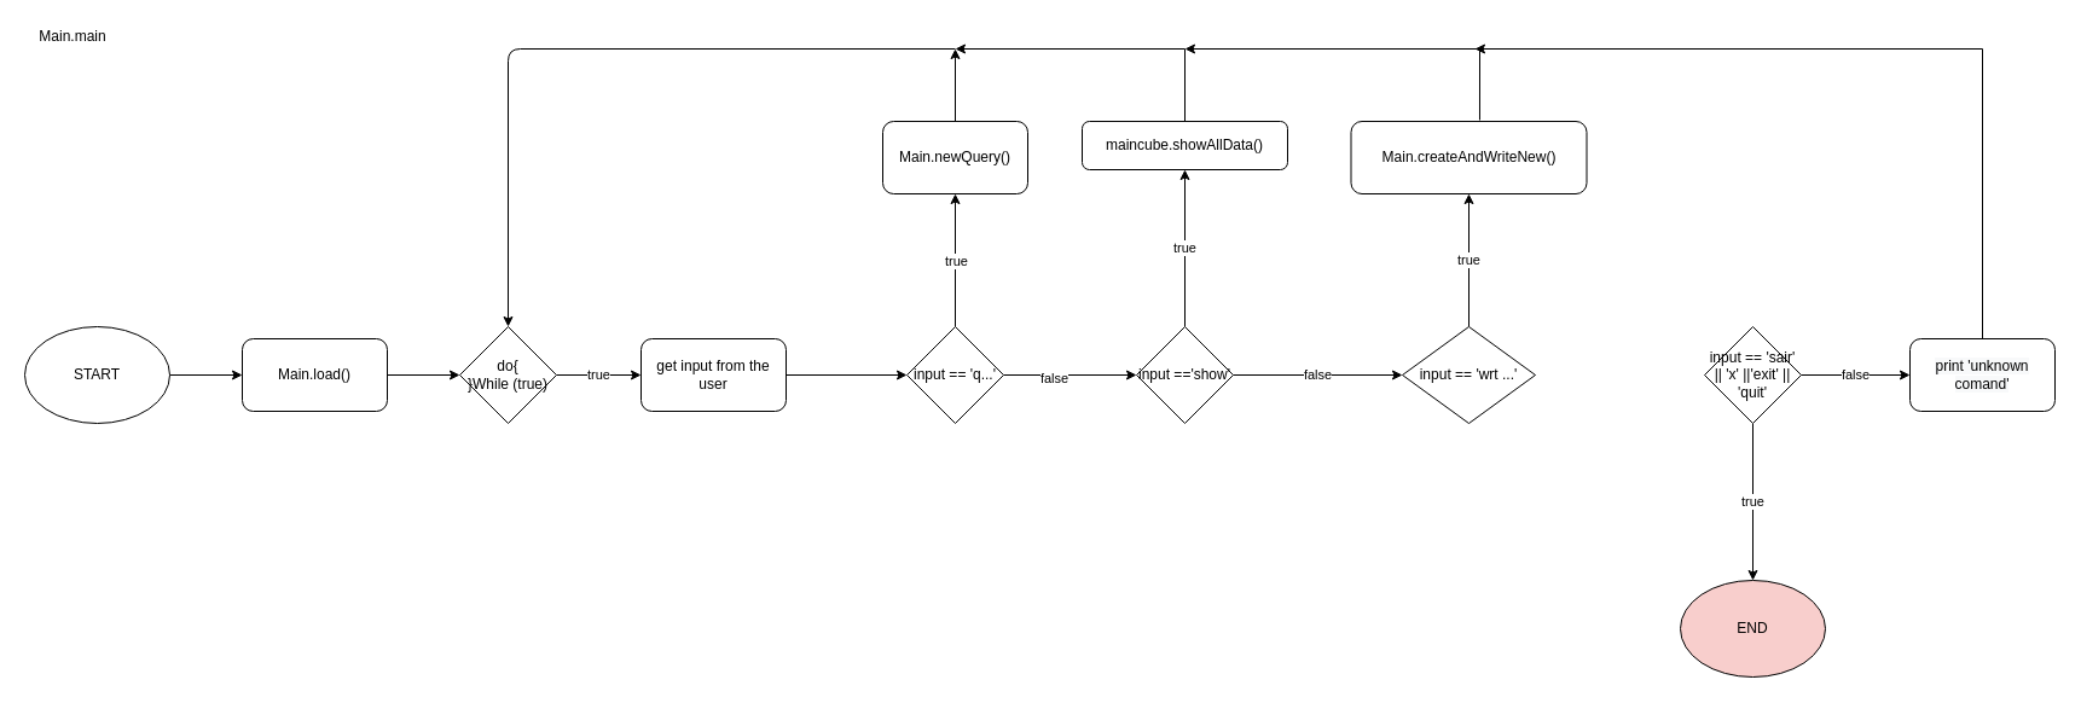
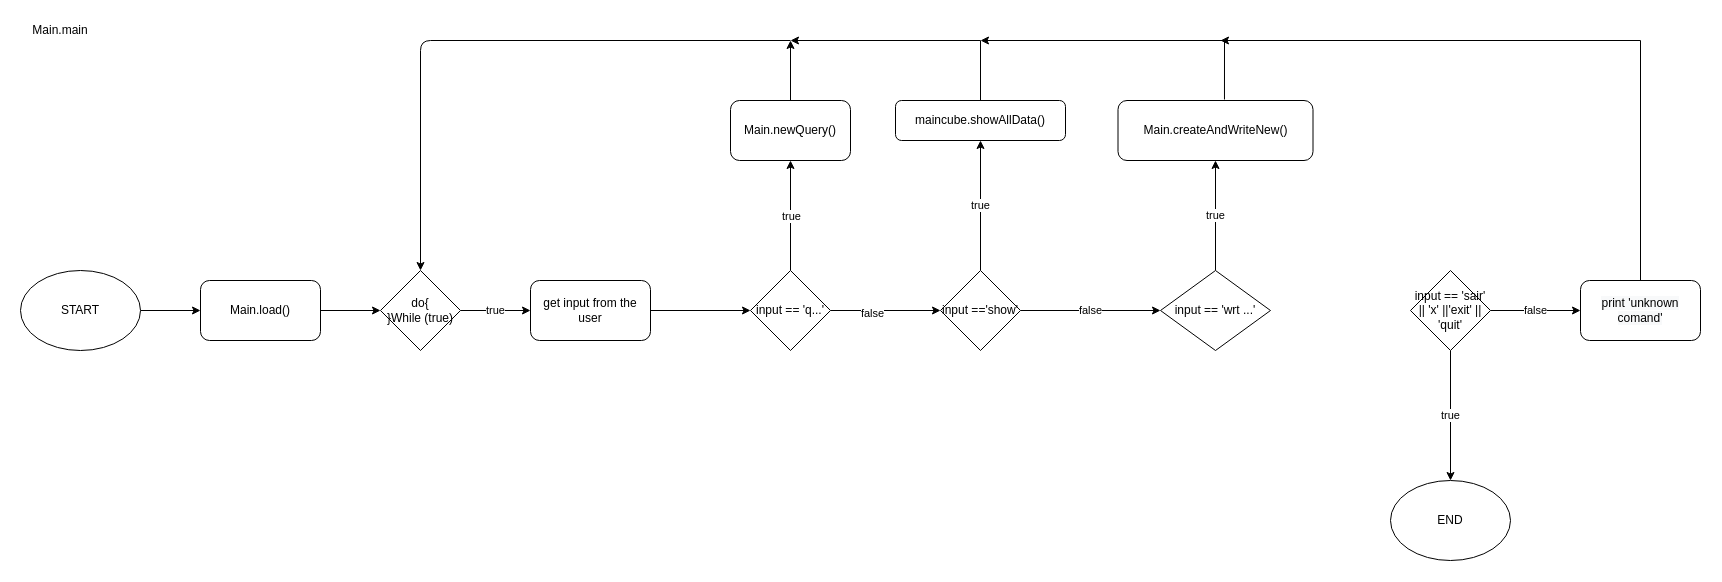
  <mxCell id="0" />
  <mxCell id="1" parent="0" />
  <mxCell id="2" value="Main.main" style="text;html=1;strokeColor=none;fillColor=none;align=center;verticalAlign=middle;whiteSpace=wrap;rounded=0;" parent="1" vertex="1"><mxGeometry x="40" y="20" width="40" height="20" as="geometry" /></mxCell>
  <mxCell id="3" style="edgeStyle=orthogonalEdgeStyle;rounded=0;orthogonalLoop=1;jettySize=auto;html=1;entryX=0;entryY=0.5;entryDx=0;entryDy=0;" parent="1" source="4" target="6" edge="1"><mxGeometry relative="1" as="geometry" /></mxCell>
  <mxCell id="4" value="START" style="ellipse;whiteSpace=wrap;html=1;" parent="1" vertex="1"><mxGeometry y="270" width="120" height="80" as="geometry" x="20" /></mxCell>
  <mxCell id="5" style="edgeStyle=orthogonalEdgeStyle;rounded=0;orthogonalLoop=1;jettySize=auto;html=1;" parent="1" source="6" target="8" edge="1"><mxGeometry relative="1" as="geometry" /></mxCell>
  <mxCell id="6" value="Main.load()" style="rounded=1;whiteSpace=wrap;html=1;" parent="1" vertex="1"><mxGeometry x="200" y="280" width="120" height="60" as="geometry" /></mxCell>
  <mxCell id="7" value="true" style="edgeStyle=orthogonalEdgeStyle;rounded=0;orthogonalLoop=1;jettySize=auto;html=1;entryX=0;entryY=0.5;entryDx=0;entryDy=0;" parent="1" source="8" target="14" edge="1"><mxGeometry relative="1" as="geometry"><Array as="points" /></mxGeometry></mxCell>
  <mxCell id="8" value="do{&lt;br&gt;}While (true)" style="rhombus;whiteSpace=wrap;html=1;" parent="1" vertex="1"><mxGeometry x="380" y="270" width="80" height="80" as="geometry" /></mxCell>
  <mxCell id="9" value="true" style="edgeStyle=orthogonalEdgeStyle;rounded=0;orthogonalLoop=1;jettySize=auto;html=1;" parent="1" source="12" edge="1"><mxGeometry relative="1" as="geometry"><mxPoint x="790" y="160" as="targetPoint" /></mxGeometry></mxCell>
  <mxCell id="10" style="edgeStyle=orthogonalEdgeStyle;rounded=0;orthogonalLoop=1;jettySize=auto;html=1;" parent="1" source="12" target="20" edge="1"><mxGeometry relative="1" as="geometry"><mxPoint x="980" y="310" as="targetPoint" /></mxGeometry></mxCell>
  <mxCell id="11" value="false" style="edgeLabel;html=1;align=center;verticalAlign=middle;resizable=0;points=[];" parent="10" vertex="1" connectable="0"><mxGeometry x="-0.253" y="-2" relative="1" as="geometry"><mxPoint as="offset" /></mxGeometry></mxCell>
  <mxCell id="12" value="input == 'q...'" style="rhombus;whiteSpace=wrap;html=1;" parent="1" vertex="1"><mxGeometry x="750" y="270" width="80" height="80" as="geometry" /></mxCell>
  <mxCell id="13" style="edgeStyle=orthogonalEdgeStyle;rounded=0;orthogonalLoop=1;jettySize=auto;html=1;entryX=0;entryY=0.5;entryDx=0;entryDy=0;" parent="1" source="14" target="12" edge="1"><mxGeometry relative="1" as="geometry" /></mxCell>
  <mxCell id="14" value="get input from the user" style="rounded=1;whiteSpace=wrap;html=1;" parent="1" vertex="1"><mxGeometry x="530" y="280" width="120" height="60" as="geometry" /></mxCell>
  <mxCell id="15" style="edgeStyle=orthogonalEdgeStyle;rounded=0;orthogonalLoop=1;jettySize=auto;html=1;" parent="1" source="16" edge="1"><mxGeometry relative="1" as="geometry"><mxPoint x="790" y="40" as="targetPoint" /></mxGeometry></mxCell>
  <mxCell id="16" value="Main.newQuery()" style="rounded=1;whiteSpace=wrap;html=1;" parent="1" vertex="1"><mxGeometry x="730" y="100" width="120" height="60" as="geometry" /></mxCell>
  <mxCell id="17" value="" style="endArrow=classic;html=1;entryX=0.5;entryY=0;entryDx=0;entryDy=0;" parent="1" target="8" edge="1"><mxGeometry width="50" height="50" relative="1" as="geometry"><mxPoint x="790" y="40" as="sourcePoint" /><mxPoint x="670" y="370" as="targetPoint" /><Array as="points"><mxPoint x="420" y="40" /></Array></mxGeometry></mxCell>
  <mxCell id="18" value="true" style="edgeStyle=orthogonalEdgeStyle;rounded=0;orthogonalLoop=1;jettySize=auto;html=1;" parent="1" source="20" target="22" edge="1"><mxGeometry relative="1" as="geometry"><mxPoint x="980" y="140" as="targetPoint" /></mxGeometry></mxCell>
  <mxCell id="19" value="false" style="edgeStyle=orthogonalEdgeStyle;rounded=0;orthogonalLoop=1;jettySize=auto;html=1;" parent="1" source="20" target="24" edge="1"><mxGeometry relative="1" as="geometry"><mxPoint x="1200" y="310" as="targetPoint" /></mxGeometry></mxCell>
  <mxCell id="20" value="input =='show'" style="rhombus;whiteSpace=wrap;html=1;" parent="1" vertex="1"><mxGeometry x="940" y="270" width="80" height="80" as="geometry" /></mxCell>
  <mxCell id="21" style="edgeStyle=orthogonalEdgeStyle;rounded=0;orthogonalLoop=1;jettySize=auto;html=1;exitX=0.5;exitY=0;exitDx=0;exitDy=0;" parent="1" source="22" edge="1"><mxGeometry relative="1" as="geometry"><mxPoint x="790" y="40" as="targetPoint" /><Array as="points"><mxPoint x="980" y="40" /></Array></mxGeometry></mxCell>
  <mxCell id="22" value="maincube.showAllData()" style="rounded=1;whiteSpace=wrap;html=1;" parent="1" vertex="1"><mxGeometry x="895" y="100" width="170" height="40" as="geometry" /></mxCell>
  <mxCell id="23" value="true" style="edgeStyle=orthogonalEdgeStyle;rounded=0;orthogonalLoop=1;jettySize=auto;html=1;" parent="1" source="24" target="26" edge="1"><mxGeometry relative="1" as="geometry"><mxPoint x="1215" y="130" as="targetPoint" /></mxGeometry></mxCell>
  <mxCell id="24" value="input == 'wrt ...'" style="rhombus;whiteSpace=wrap;html=1;" parent="1" vertex="1"><mxGeometry x="1160" y="270" width="110" height="80" as="geometry" /></mxCell>
  <mxCell id="25" style="edgeStyle=orthogonalEdgeStyle;rounded=0;orthogonalLoop=1;jettySize=auto;html=1;exitX=0.546;exitY=-0.017;exitDx=0;exitDy=0;exitPerimeter=0;" parent="1" source="26" edge="1"><mxGeometry relative="1" as="geometry"><mxPoint x="980" y="40" as="targetPoint" /><Array as="points"><mxPoint x="1224" y="40" /></Array></mxGeometry></mxCell>
  <mxCell id="26" value="Main.createAndWriteNew()" style="rounded=1;whiteSpace=wrap;html=1;" parent="1" vertex="1"><mxGeometry x="1117.5" y="100" width="195" height="60" as="geometry" /></mxCell>
  <mxCell id="27" value="true" style="edgeStyle=orthogonalEdgeStyle;rounded=0;orthogonalLoop=1;jettySize=auto;html=1;" parent="1" source="29" target="30" edge="1"><mxGeometry relative="1" as="geometry"><mxPoint x="1450" y="520" as="targetPoint" /></mxGeometry></mxCell>
  <mxCell id="28" value="false" style="edgeStyle=orthogonalEdgeStyle;rounded=0;orthogonalLoop=1;jettySize=auto;html=1;" parent="1" source="29" edge="1"><mxGeometry relative="1" as="geometry"><mxPoint x="1580" y="310" as="targetPoint" /></mxGeometry></mxCell>
  <mxCell id="29" value="input == 'sair' || 'x' ||'exit' || 'quit'" style="rhombus;whiteSpace=wrap;html=1;" parent="1" vertex="1"><mxGeometry x="1410" y="270" width="80" height="80" as="geometry" /></mxCell>
- <mxCell id="30" value="END" style="ellipse;whiteSpace=wrap;html=1;fillColor=#f8cecc;" parent="1" vertex="1"><mxGeometry x="1390" y="480" width="120" height="80" as="geometry" /></mxCell>
+ <mxCell id="30" value="END" style="ellipse;whiteSpace=wrap;html=1;" parent="1" vertex="1"><mxGeometry x="1390" y="480" width="120" height="80" as="geometry" /></mxCell>
  <mxCell id="31" style="edgeStyle=orthogonalEdgeStyle;rounded=0;orthogonalLoop=1;jettySize=auto;html=1;exitX=0.5;exitY=0;exitDx=0;exitDy=0;" parent="1" source="32" edge="1"><mxGeometry relative="1" as="geometry"><mxPoint x="1220" y="40" as="targetPoint" /><mxPoint x="1620" y="270" as="sourcePoint" /><Array as="points"><mxPoint x="1640" y="40" /></Array></mxGeometry></mxCell>
  <mxCell id="32" value="&#10;&#10;&lt;span style=&quot;color: rgb(0, 0, 0); font-family: helvetica; font-size: 12px; font-style: normal; font-weight: 400; letter-spacing: normal; text-align: center; text-indent: 0px; text-transform: none; word-spacing: 0px; background-color: rgb(248, 249, 250); display: inline; float: none;&quot;&gt;print 'unknown comand'&lt;/span&gt;&#10;&#10;" style="rounded=1;whiteSpace=wrap;html=1;" parent="1" vertex="1"><mxGeometry x="1580" y="280" width="120" height="60" as="geometry" /></mxCell>
